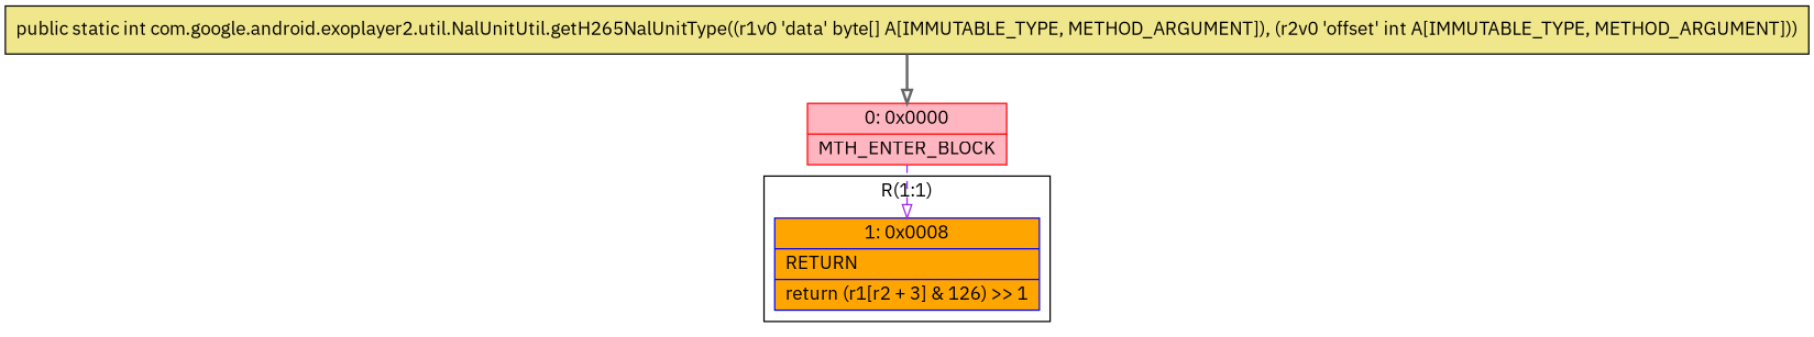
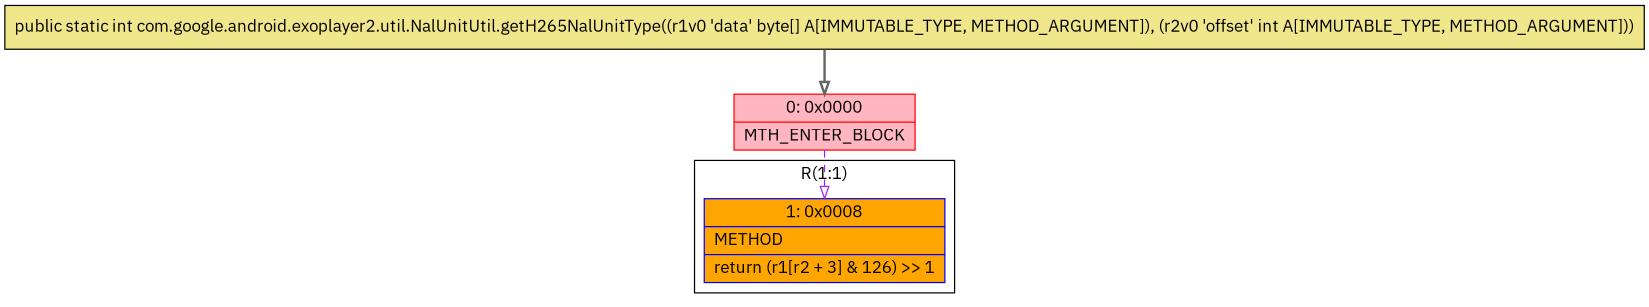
  digraph {
    fontname="IBM Plex Sans"
    node [shape=record style=filled fontname="IBM Plex Sans"]
    edge [arrowhead=onormal fontname="IBM Plex Sans"]
-   n1 [color=blue label="{1\:\ 0x0008|RETURN\l|return (r1[r2 + 3] & 126) \>\> 1\l}" fillcolor=orange]
+   n1 [color=blue label="{1\:\ 0x0008|METHOD\l|return (r1[r2 + 3] & 126) \>\> 1\l}" fillcolor=orange]
    n2 [color=red label="{0\:\ 0x0000|MTH_ENTER_BLOCK\l}" fillcolor=lightpink]
    n3 [label="{public static int com.google.android.exoplayer2.util.NalUnitUtil.getH265NalUnitType((r1v0 'data' byte[] A[IMMUTABLE_TYPE, METHOD_ARGUMENT]), (r2v0 'offset' int A[IMMUTABLE_TYPE, METHOD_ARGUMENT])) }" fillcolor=khaki]
    subgraph cluster_1 {
      label="R(1:1)"
      n1
    }
    n2 -> n1 [color=purple style=dashed]
    n3 -> n2 [color=gray40 style=bold]
  }
